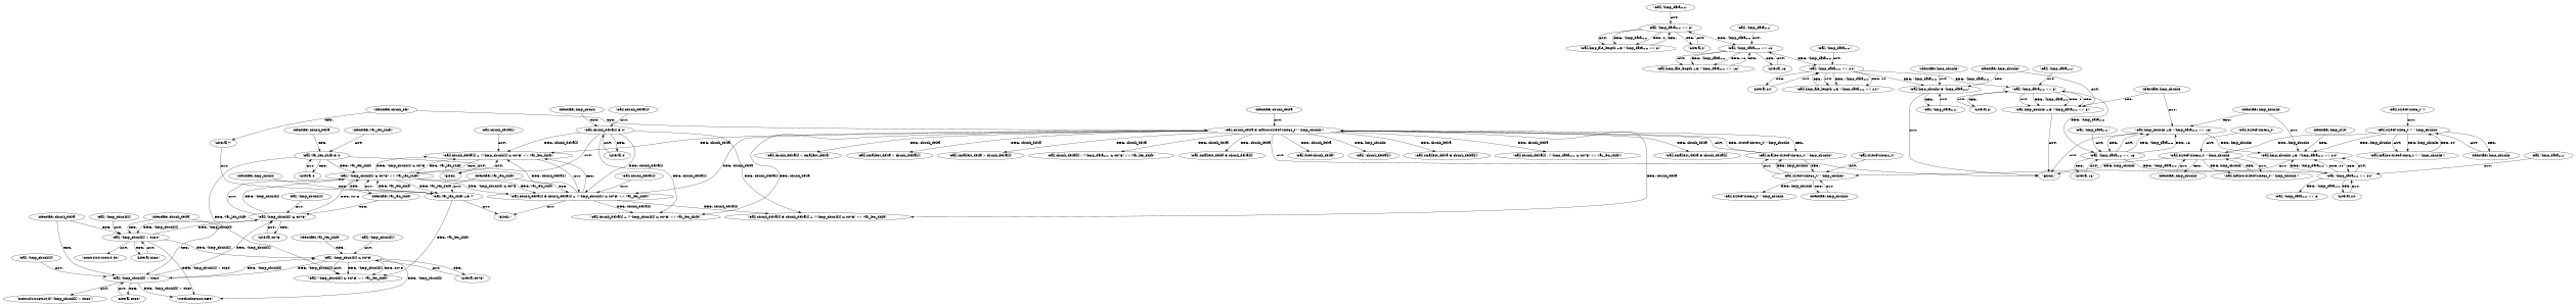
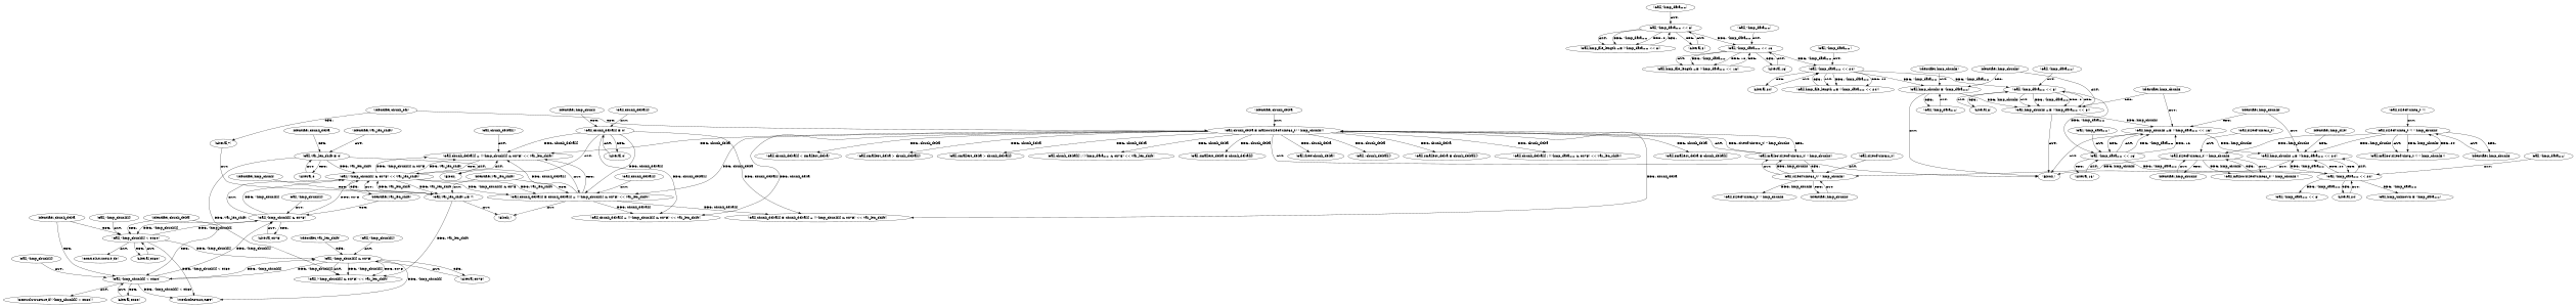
  digraph {
    n1 [label="(Call,chunk_delta[i] + ((*hmp_chunk[i] & 0x7F) << var_len_shift))"]
    n2 [label="(Call,chunk_delta[i] = chunk_delta[i] + ((*hmp_chunk[i] & 0x7F) << var_len_shift))"]
    n3 [label="(Call,(*hmp_chunk[i] & 0x7F) << var_len_shift)"]
    n4 [label="(Call,chunk_delta[i] + ((*hmp_chunk[i] & 0x7F) << var_len_shift))"]
    n5 [label="(Block,)"]
    n6 [label="(Call,chunk_delta[i] = chunk_delta[i] + ((*hmp_chunk[i] & 0x7F) << var_len_shift))"]
    n7 [label="(Call,var_len_shift += 7)"]
    n8 [label="(Identifier,var_len_shift)"]
    n9 [label="(Call,chunk_delta = malloc(sizeof(uint32_t) * hmp_chunks))"]
    n10 [label="(Call,malloc(sizeof(uint32_t) * hmp_chunks))"]
    n11 [label="(Call,free(chunk_delta))"]
    n12 [label="(Call,!chunk_delta[i])"]
    n13 [label="(Call,smallest_delta = chunk_delta[i])"]
    n14 [label="(Block,)"]
    n15 [label="(Call,chunk_delta[i] | ((*hmp_data++ & 0x7F) << var_len_shift))"]
    n16 [label="(Call,smallest_delta = chunk_delta[i])"]
    n17 [label="(Call,chunk_delta[i] < smallest_delta)"]
    n18 [label="(Call,smallest_delta > chunk_delta[i])"]
    n19 [label="(Call,smallest_delta > chunk_delta[i])"]
    n20 [label="(Call,chunk_delta[i] | ((*hmp_data++ & 0x7F) << var_len_shift))"]
    n21 [label="(Call,smallest_delta = chunk_delta[i])"]
    n22 [label="(Call,sizeof(uint32_t) * hmp_chunks)"]
    n23 [label="(Identifier,hmp_chunks)"]
    n24 [label="(Call,sizeof(uint32_t) * hmp_chunks)"]
    n25 [label="(Call,sizeof(uint32_t) * hmp_chunks)"]
    n26 [label="(Identifier,hmp_chunks)"]
    n27 [label="(Call,malloc(sizeof(uint32_t) * hmp_chunks))"]
    n28 [label="(Call,sizeof(uint8_t *) * hmp_chunks)"]
    n29 [label="(Call,malloc(sizeof(uint8_t *) * hmp_chunks))"]
    n30 [label="(Identifier,hmp_chunks)"]
    n31 [label="(Call,hmp_chunks += (*hmp_data++ << 24))"]
    n32 [label="(Call,*hmp_data++ << 24)"]
    n33 [label="(Call,*hmp_data++ << 8)"]
+   n34 [label="(Call,hmp_unknown = *hmp_data++)"]
    n35 [label="(Literal,24)"]
    n36 [label="(Call,*hmp_data++ << 16)"]
    n37 [label="(Call,hmp_chunks += (*hmp_data++ << 16))"]
    n38 [label="(Literal,16)"]
    n39 [label="(Call,*hmp_data++ << 8)"]
    n40 [label="(Call,hmp_chunks += (*hmp_data++ << 8))"]
    n41 [label="(Literal,8)"]
    n42 [label="(Call,*hmp_data++ << 24)"]
    n43 [label="(Call,hmp_chunks = *hmp_data++)"]
    n44 [label="(Call,hmp_file_length += (*hmp_data++ << 24))"]
    n45 [label="(Literal,24)"]
    n46 [label="(Call,*hmp_data++)"]
    n47 [label="(Call,*hmp_data++ << 16)"]
    n48 [label="(Call,hmp_file_length += (*hmp_data++ << 16))"]
    n49 [label="(Literal,16)"]
    n50 [label="(Call,*hmp_data++ << 8)"]
    n51 [label="(Call,hmp_file_length += (*hmp_data++ << 8))"]
    n52 [label="(Literal,8)"]
    n53 [label="(Call,chunk_delta[i] = 0)"]
    n54 [label="(Block,)"]
    n55 [label="(Literal,0)"]
    n56 [label="(Call,(*hmp_chunk[i] & 0x7F) << var_len_shift)"]
    n57 [label="(Call,*hmp_chunk[i] & 0x7F)"]
    n58 [label="(Call,*hmp_chunk[i] < 0x80)"]
    n59 [label="(Literal,0x7F)"]
    n60 [label="(Call,*hmp_chunk[i] & 0x7F)"]
    n61 [label="(MethodReturn,RET)"]
    n62 [label="(ControlStructure,do)"]
    n63 [label="(Literal,0x80)"]
    n64 [label="(Call,*hmp_chunk[i] < 0x80)"]
    n65 [label="(ControlStructure,if (*hmp_chunk[i] < 0x80))"]
    n66 [label="(Literal,0x80)"]
    n67 [label="(Literal,0x7F)"]
    n68 [label="(Literal,7)"]
    n69 [label="(Call,var_len_shift = 0)"]
    n70 [label="(Literal,0)"]
    n71 [label="(Identifier,var_len_shift)"]
    n72 [label="(Call,sizeof(uint32_t))"]
    n73 [label="(Identifier,hmp_chunks)"]
    n74 [label="(Identifier,hmp_chunks)"]
    n75 [label="(Identifier,chunk_delta)"]
    n76 [label="(Identifier,hmp_chunk)"]
    n77 [label="(Call,sizeof(uint8_t *))"]
    n78 [label="(Identifier,hmp_chunks)"]
    n79 [label="(Call,*hmp_data++)"]
    n80 [label="(Identifier,hmp_chunks)"]
    n81 [label="(Call,*hmp_data++)"]
    n82 [label="(Call,sizeof(uint32_t))"]
    n83 [label="(Call,*hmp_chunk[i])"]
    n84 [label="(Call,*hmp_chunk[i])"]
    n85 [label="(Call,chunk_delta[i])"]
    n86 [label="(Identifier,chunk_ofs)"]
    n87 [label="(Identifier,hmp_size)"]
    n88 [label="(Identifier,chunk_delta)"]
    n89 [label="(Call,chunk_delta[i])"]
    n90 [label="(Identifier,chunk_delta)"]
    n91 [label="(Call,chunk_delta[i])"]
    n92 [label="(Call,*hmp_chunk[i])"]
    n93 [label="(Identifier,var_len_shift)"]
    n94 [label="(Identifier,var_len_shift)"]
    n95 [label="(Call,*hmp_data++)"]
    n96 [label="(Call,*hmp_chunk[i])"]
    n97 [label="(Call,*hmp_data++)"]
    n98 [label="(Call,*hmp_data++)"]
    n99 [label="(Identifier,hmp_chunk)"]
    n100 [label="(Identifier,chunk_delta)"]
    n101 [label="(Call,*hmp_data++)"]
    n1 -> n2 [label="AST: "]
    n1 -> n3 [label="CFG: "]
    n2 -> n1 [label="CFG: "]
    n2 -> n1 [label="DDG: chunk_delta[i]"]
    n2 -> n4 [label="DDG: chunk_delta[i]"]
    n2 -> n5 [label="AST: "]
    n2 -> n6 [label="DDG: chunk_delta[i]"]
    n3 -> n1 [label="AST: "]
    n3 -> n1 [label="DDG: *hmp_chunk[i] & 0x7F"]
    n3 -> n1 [label="DDG: var_len_shift"]
    n3 -> n2 [label="DDG: *hmp_chunk[i] & 0x7F"]
    n3 -> n2 [label="DDG: var_len_shift"]
    n3 -> n7 [label="DDG: var_len_shift"]
    n3 -> n8 [label="CFG: "]
    n7 -> n3 [label="DDG: var_len_shift"]
    n7 -> n5 [label="AST: "]
    n7 -> n56 [label="DDG: var_len_shift"]
    n8 -> n3 [label="AST: "]
    n8 -> n57 [label="CFG: "]
    n9 -> n1 [label="DDG: chunk_delta"]
    n9 -> n2 [label="DDG: chunk_delta"]
    n9 -> n4 [label="DDG: chunk_delta"]
    n9 -> n6 [label="DDG: chunk_delta"]
    n9 -> n10 [label="CFG: "]
    n9 -> n11 [label="DDG: chunk_delta"]
-   n9 -> n12 [label="DDG: hmp_chunks"]
+   n9 -> n12 [label="DDG: chunk_delta"]
    n9 -> n13 [label="DDG: chunk_delta"]
    n9 -> n14 [label="AST: "]
    n9 -> n15 [label="DDG: chunk_delta"]
    n9 -> n16 [label="DDG: chunk_delta"]
    n9 -> n17 [label="DDG: chunk_delta"]
    n9 -> n18 [label="DDG: chunk_delta"]
    n9 -> n19 [label="DDG: chunk_delta"]
    n9 -> n20 [label="DDG: chunk_delta"]
    n9 -> n21 [label="DDG: chunk_delta"]
    n10 -> n9 [label="AST: "]
    n10 -> n9 [label="DDG: sizeof(uint32_t) * hmp_chunks"]
    n10 -> n22 [label="CFG: "]
    n22 -> n10 [label="AST: "]
    n22 -> n10 [label="DDG: hmp_chunks"]
    n22 -> n23 [label="CFG: "]
    n22 -> n24 [label="DDG: hmp_chunks"]
    n23 -> n22 [label="AST: "]
    n25 -> n22 [label="DDG: hmp_chunks"]
    n25 -> n26 [label="CFG: "]
    n25 -> n27 [label="AST: "]
    n25 -> n27 [label="DDG: hmp_chunks"]
    n26 -> n25 [label="AST: "]
    n27 -> n25 [label="CFG: "]
    n28 -> n25 [label="DDG: hmp_chunks"]
    n28 -> n29 [label="AST: "]
    n28 -> n29 [label="DDG: hmp_chunks"]
    n28 -> n30 [label="CFG: "]
    n28 -> n31 [label="DDG: hmp_chunks"]
    n29 -> n28 [label="DDG: 24"]
    n30 -> n28 [label="AST: "]
    n31 -> n14 [label="AST: "]
    n31 -> n32 [label="CFG: "]
    n32 -> n31 [label="AST: "]
    n32 -> n31 [label="DDG: *hmp_data++"]
    n32 -> n31 [label="DDG: 24"]
    n32 -> n33 [label="DDG: *hmp_data++"]
+   n32 -> n34 [label="DDG: *hmp_data++"]
    n32 -> n35 [label="CFG: "]
    n35 -> n32 [label="AST: "]
    n36 -> n32 [label="DDG: *hmp_data++"]
    n36 -> n37 [label="AST: "]
    n36 -> n37 [label="DDG: *hmp_data++"]
    n36 -> n37 [label="DDG: 16"]
    n36 -> n38 [label="CFG: "]
    n37 -> n14 [label="AST: "]
    n37 -> n31 [label="DDG: hmp_chunks"]
    n37 -> n36 [label="CFG: "]
    n38 -> n36 [label="AST: "]
    n39 -> n36 [label="DDG: *hmp_data++"]
    n39 -> n40 [label="AST: "]
    n39 -> n40 [label="DDG: *hmp_data++"]
    n39 -> n40 [label="DDG: 8"]
    n39 -> n41 [label="CFG: "]
    n40 -> n14 [label="AST: "]
+   n40 -> n37 [label="DDG: hmp_chunks"]
    n40 -> n39 [label="CFG: "]
    n41 -> n39 [label="AST: "]
    n42 -> n39 [label="DDG: *hmp_data++"]
    n42 -> n43 [label="DDG: *hmp_data++"]
    n42 -> n44 [label="AST: "]
    n42 -> n44 [label="DDG: *hmp_data++"]
    n42 -> n44 [label="DDG: 24"]
    n42 -> n45 [label="CFG: "]
    n43 -> n14 [label="AST: "]
+   n43 -> n40 [label="DDG: hmp_chunks"]
    n43 -> n46 [label="CFG: "]
    n44 -> n42 [label="CFG: "]
    n45 -> n42 [label="AST: "]
    n46 -> n43 [label="AST: "]
    n47 -> n42 [label="DDG: *hmp_data++"]
    n47 -> n48 [label="AST: "]
    n47 -> n48 [label="DDG: *hmp_data++"]
    n47 -> n48 [label="DDG: 16"]
    n47 -> n49 [label="CFG: "]
    n48 -> n47 [label="CFG: "]
    n49 -> n47 [label="AST: "]
    n50 -> n47 [label="DDG: *hmp_data++"]
    n50 -> n51 [label="AST: "]
    n50 -> n51 [label="DDG: *hmp_data++"]
    n50 -> n51 [label="DDG: 8"]
    n50 -> n52 [label="CFG: "]
    n51 -> n50 [label="CFG: "]
    n52 -> n50 [label="AST: "]
    n53 -> n1 [label="DDG: chunk_delta[i]"]
    n53 -> n2 [label="DDG: chunk_delta[i]"]
    n53 -> n4 [label="DDG: chunk_delta[i]"]
    n53 -> n6 [label="DDG: chunk_delta[i]"]
    n53 -> n54 [label="AST: "]
    n53 -> n55 [label="CFG: "]
    n55 -> n53 [label="AST: "]
    n57 -> n3 [label="AST: "]
    n57 -> n3 [label="DDG: *hmp_chunk[i]"]
    n57 -> n3 [label="DDG: 0x7F"]
    n57 -> n58 [label="DDG: *hmp_chunk[i]"]
    n57 -> n59 [label="CFG: "]
    n58 -> n57 [label="DDG: *hmp_chunk[i]"]
    n58 -> n60 [label="DDG: *hmp_chunk[i]"]
    n58 -> n61 [label="DDG: *hmp_chunk[i] < 0x80"]
    n58 -> n62 [label="AST: "]
    n58 -> n63 [label="CFG: "]
    n59 -> n57 [label="AST: "]
    n60 -> n56 [label="AST: "]
    n60 -> n56 [label="DDG: *hmp_chunk[i]"]
    n60 -> n56 [label="DDG: 0x7F"]
    n60 -> n61 [label="DDG: *hmp_chunk[i]"]
    n60 -> n64 [label="DDG: *hmp_chunk[i]"]
    n60 -> n67 [label="CFG: "]
    n63 -> n58 [label="AST: "]
    n64 -> n57 [label="DDG: *hmp_chunk[i]"]
    n64 -> n60 [label="DDG: *hmp_chunk[i]"]
    n64 -> n61 [label="DDG: *hmp_chunk[i] < 0x80"]
    n64 -> n65 [label="AST: "]
    n64 -> n66 [label="CFG: "]
    n66 -> n64 [label="AST: "]
    n67 -> n60 [label="AST: "]
    n68 -> n7 [label="AST: "]
    n69 -> n3 [label="DDG: var_len_shift"]
    n69 -> n54 [label="AST: "]
    n69 -> n56 [label="DDG: var_len_shift"]
    n69 -> n70 [label="CFG: "]
    n70 -> n69 [label="AST: "]
    n71 -> n2 [label="CFG: "]
    n71 -> n7 [label="AST: "]
    n72 -> n25 [label="AST: "]
    n73 -> n37 [label="AST: "]
    n73 -> n40 [label="CFG: "]
    n74 -> n40 [label="AST: "]
    n74 -> n43 [label="CFG: "]
    n75 -> n69 [label="CFG: "]
    n76 -> n53 [label="CFG: "]
    n77 -> n28 [label="AST: "]
    n78 -> n43 [label="AST: "]
    n79 -> n39 [label="AST: "]
    n80 -> n31 [label="AST: "]
    n80 -> n37 [label="CFG: "]
    n81 -> n36 [label="AST: "]
    n82 -> n22 [label="AST: "]
    n83 -> n60 [label="AST: "]
    n84 -> n57 [label="AST: "]
    n85 -> n1 [label="AST: "]
    n86 -> n9 [label="CFG: "]
    n86 -> n68 [label="CFG: "]
    n87 -> n31 [label="CFG: "]
    n88 -> n58 [label="CFG: "]
    n88 -> n64 [label="CFG: "]
    n89 -> n53 [label="AST: "]
    n90 -> n58 [label="CFG: "]
    n90 -> n64 [label="CFG: "]
    n91 -> n2 [label="AST: "]
    n92 -> n58 [label="AST: "]
    n93 -> n69 [label="AST: "]
    n94 -> n60 [label="CFG: "]
    n95 -> n32 [label="AST: "]
    n96 -> n64 [label="AST: "]
    n97 -> n42 [label="AST: "]
    n98 -> n47 [label="AST: "]
    n99 -> n7 [label="CFG: "]
    n100 -> n9 [label="AST: "]
    n101 -> n50 [label="AST: "]
  }
